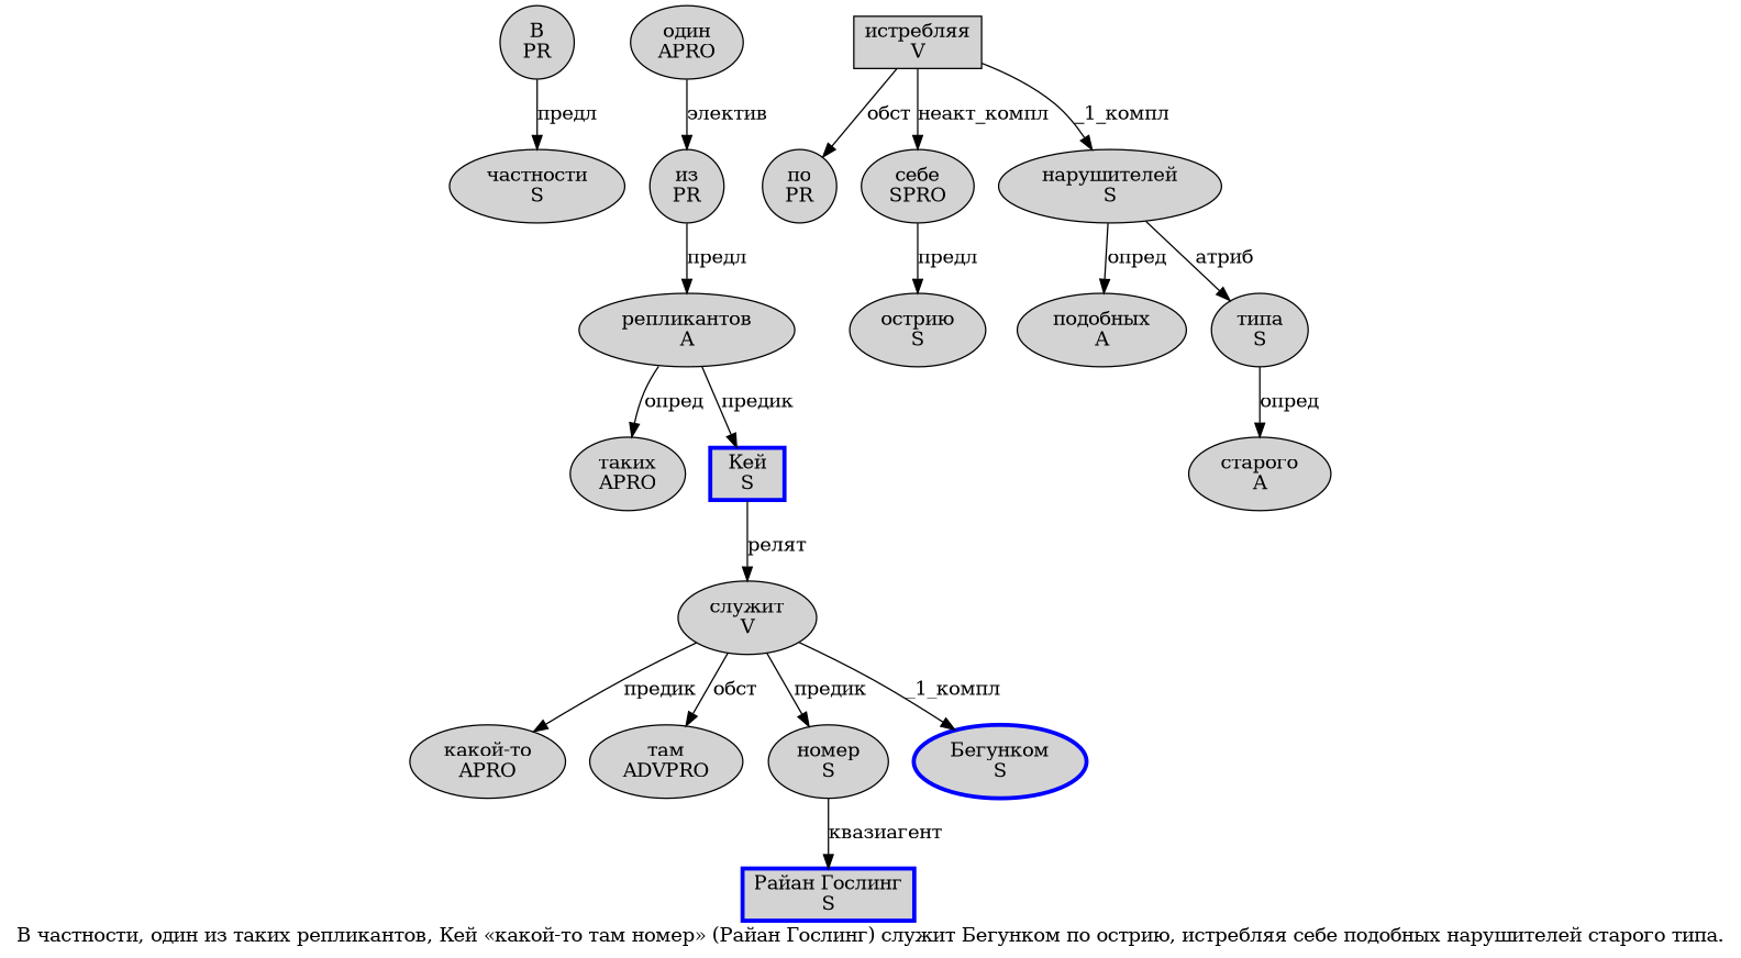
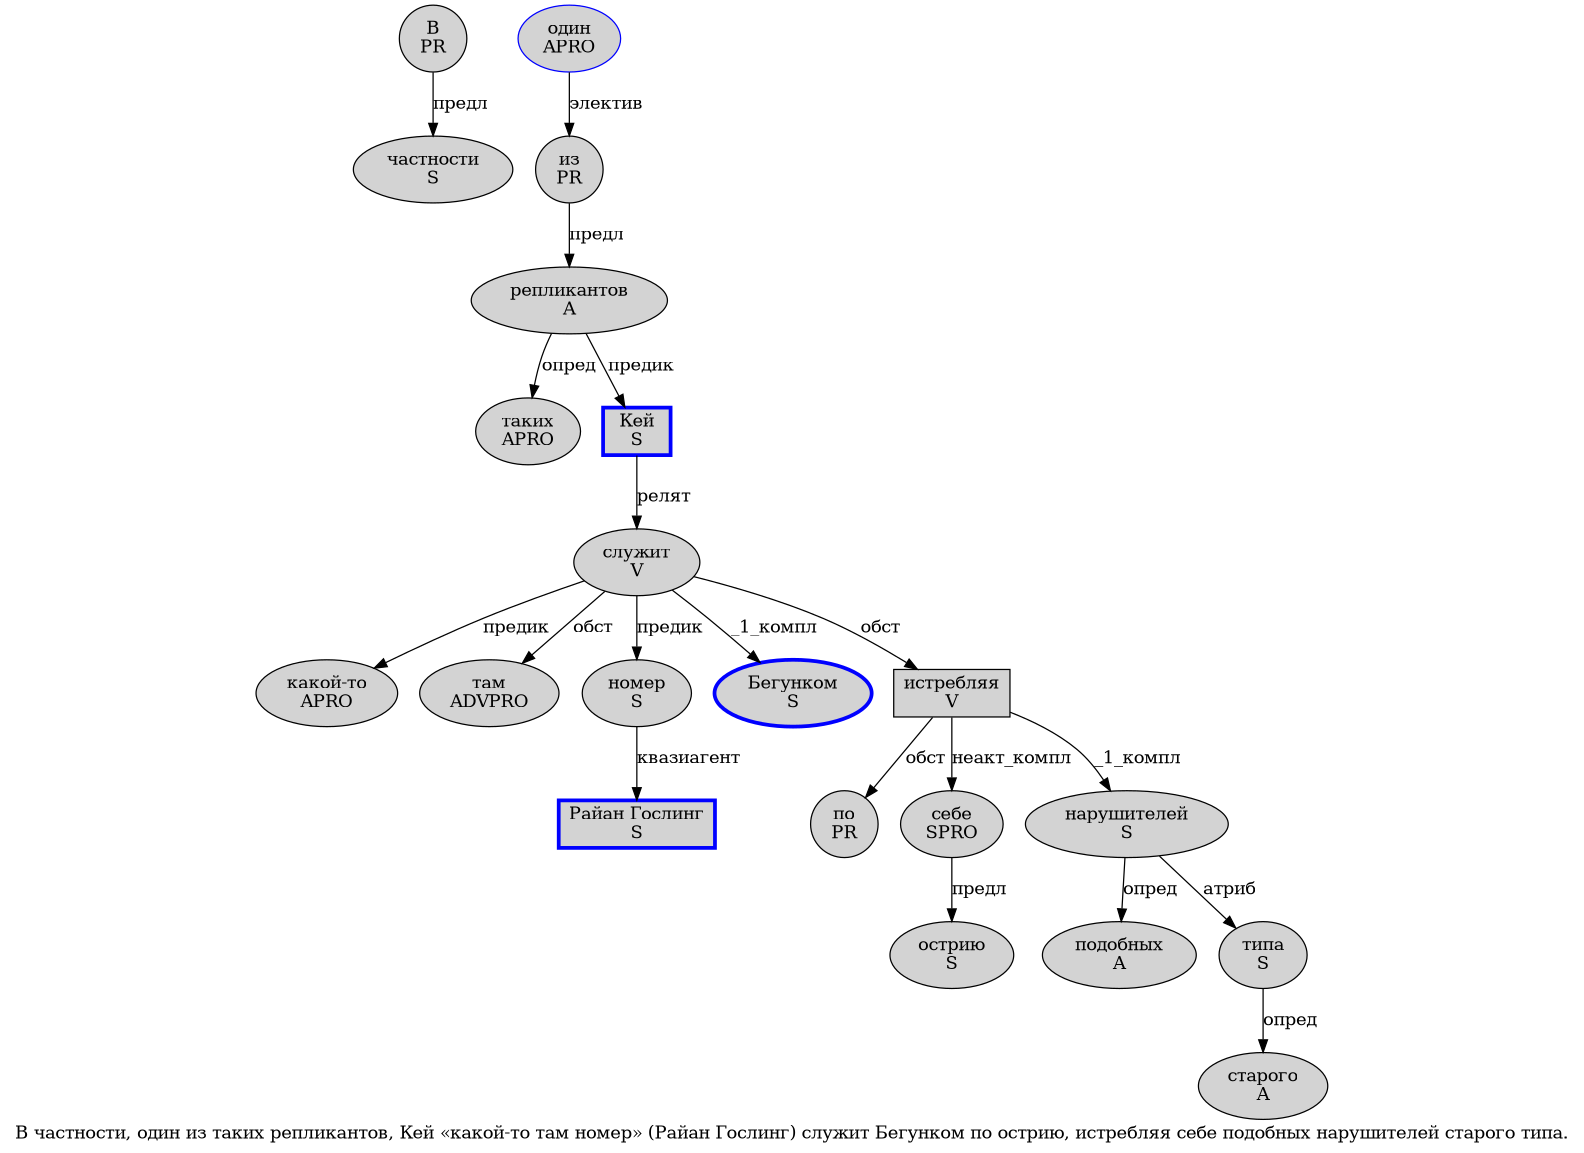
  digraph {
    label="В частности, один из таких репликантов, Кей «какой-то там номер» (Райан Гослинг) служит Бегунком по острию, истребляя себе подобных нарушителей старого типа."
    node [fillcolor=lightgray penwidth=1 shape=ellipse style=filled]
    n1 [label="В\nPR"]
    n2 [label="частности\nS"]
-   n3 [label="один\nAPRO"]
+   n3 [label="один\nAPRO" color=blue]
    n4 [label="из\nPR"]
    n5 [label="репликантов\nA"]
    n6 [label="таких\nAPRO"]
    n7 [color=blue label="Кей\nS" penwidth=3 shape=box]
    n8 [label="служит\nV"]
    n9 [label="какой-то\nAPRO"]
    n10 [label="там\nADVPRO"]
    n11 [label="номер\nS"]
    n12 [color=blue label="Бегунком\nS" penwidth=3]
    n13 [label="истребляя\nV" shape=box]
    n14 [color=blue label="Райан Гослинг\nS" penwidth=3 shape=box]
    n15 [label="по\nPR"]
    n16 [label="себе\nSPRO"]
    n17 [label="нарушителей\nS"]
    n18 [label="острию\nS"]
    n19 [label="подобных\nA"]
    n20 [label="типа\nS"]
    n21 [label="старого\nA"]
    n1 -> n2 [label="предл"]
    n3 -> n4 [label="электив"]
    n4 -> n5 [label="предл"]
    n5 -> n6 [label="опред"]
    n5 -> n7 [label="предик"]
    n7 -> n8 [label="релят"]
    n8 -> n9 [label="предик"]
    n8 -> n10 [label="обст"]
    n8 -> n11 [label="предик"]
    n8 -> n12 [label="_1_компл"]
+   n8 -> n13 [label="обст"]
    n11 -> n14 [label="квазиагент"]
    n13 -> n15 [label="обст"]
    n13 -> n16 [label="неакт_компл"]
    n13 -> n17 [label="_1_компл"]
    n16 -> n18 [label="предл"]
    n17 -> n19 [label="опред"]
    n17 -> n20 [label="атриб"]
    n20 -> n21 [label="опред"]
  }
